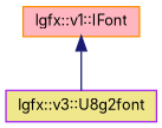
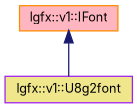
  digraph {
    fontname=Inter
    node [fontname=Inter fontsize=10 shape=record style=filled]
-   n1 [color=purple fillcolor=khaki fontcolor=black height=0.2 label="lgfx::v3::U8g2font" width=0.4]
+   n1 [color=purple fillcolor=khaki fontcolor=black height=0.2 label="lgfx::v1::U8g2font" width=0.4]
    n2 [color=darkorange fillcolor=lightpink height=0.2 label="lgfx::v1::IFont" width=0.4]
    n2 -> n1 [color=midnightblue dir=back fontname=Inter fontsize=10 labelfontname=Helvetica labelfontsize=10 style=solid]
  }
